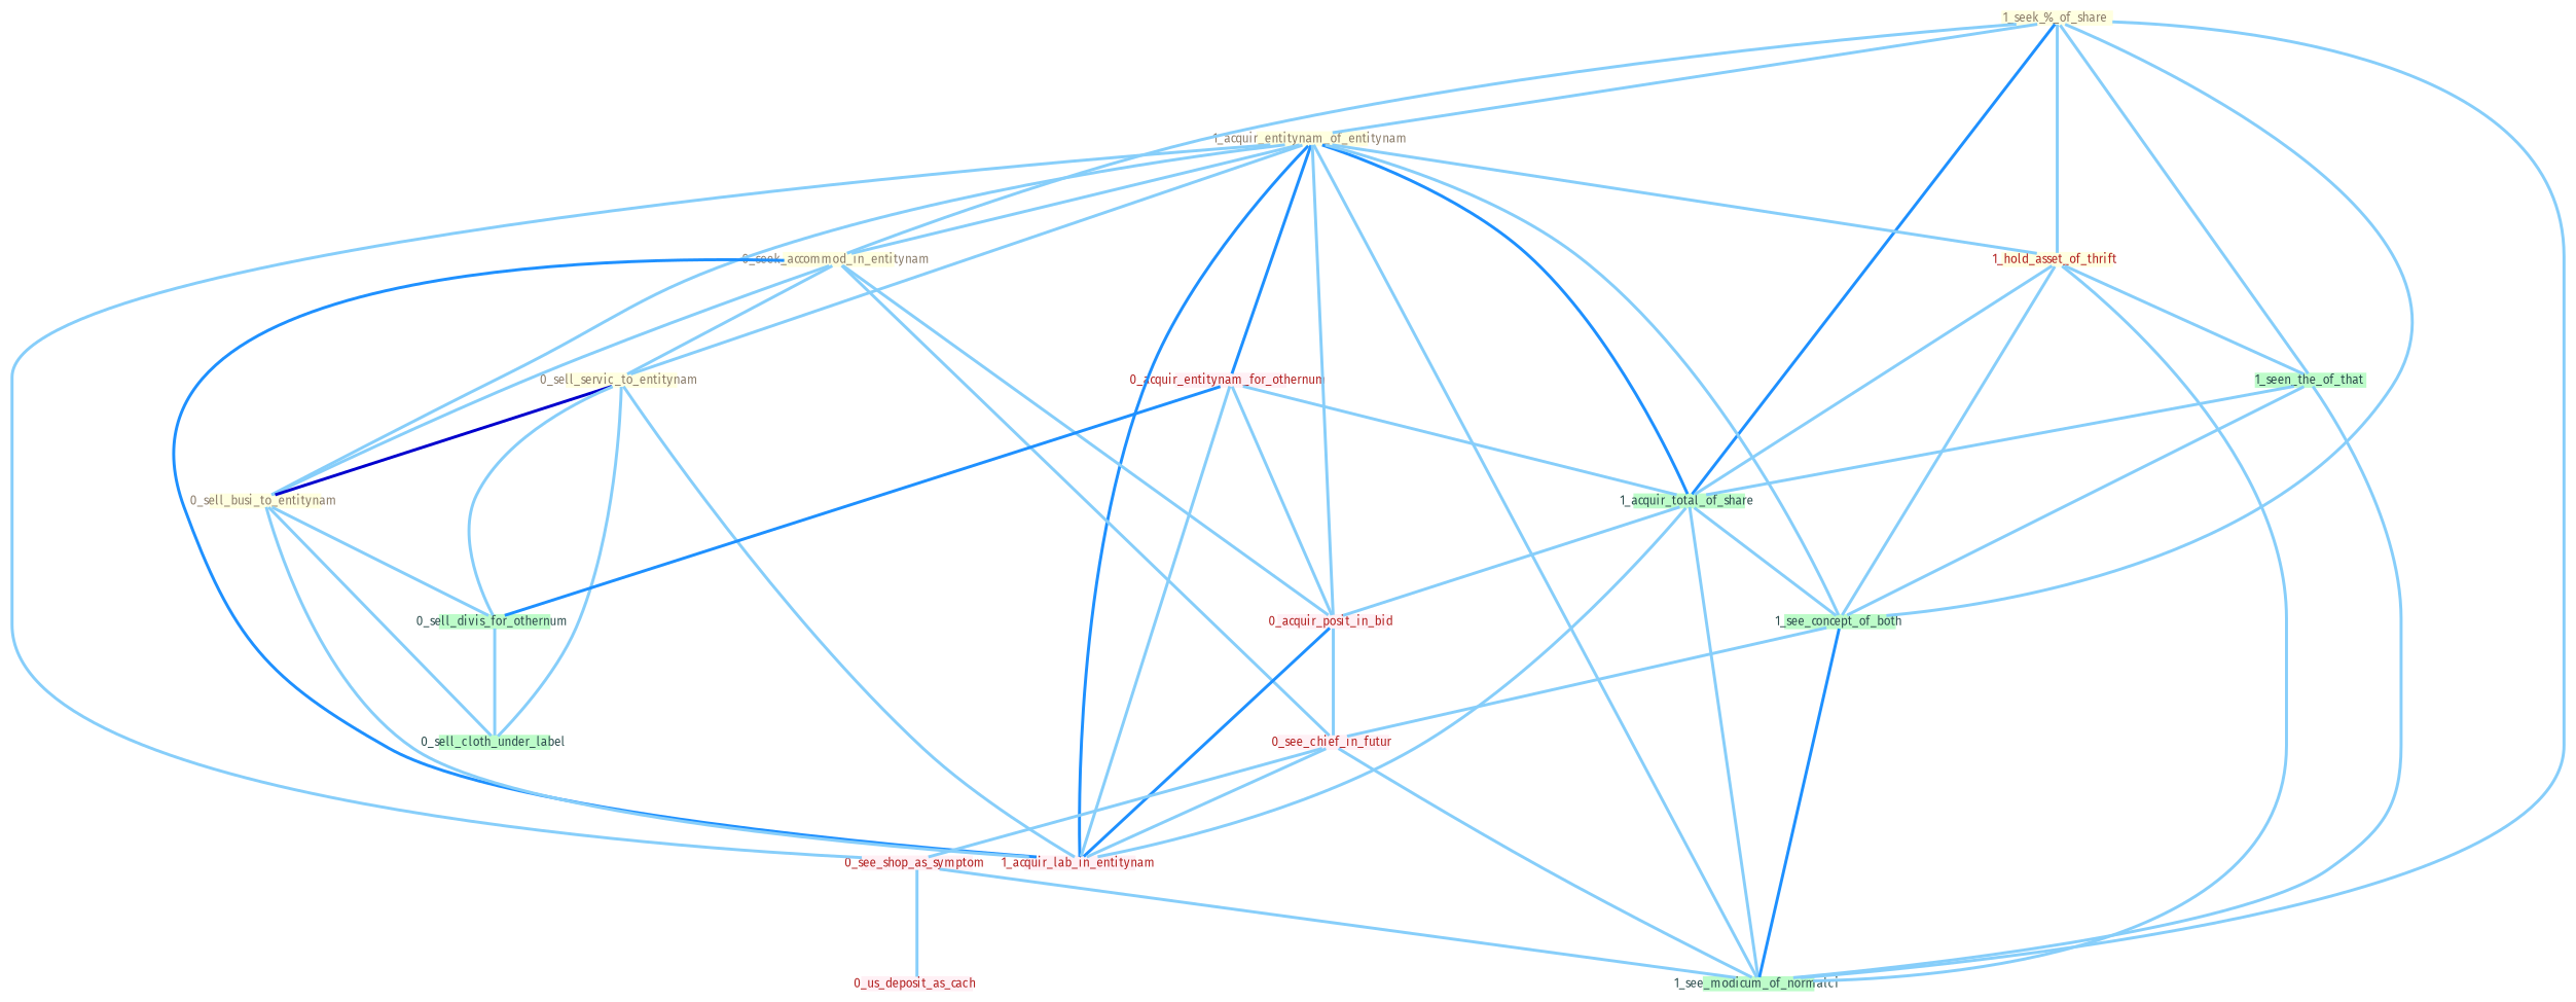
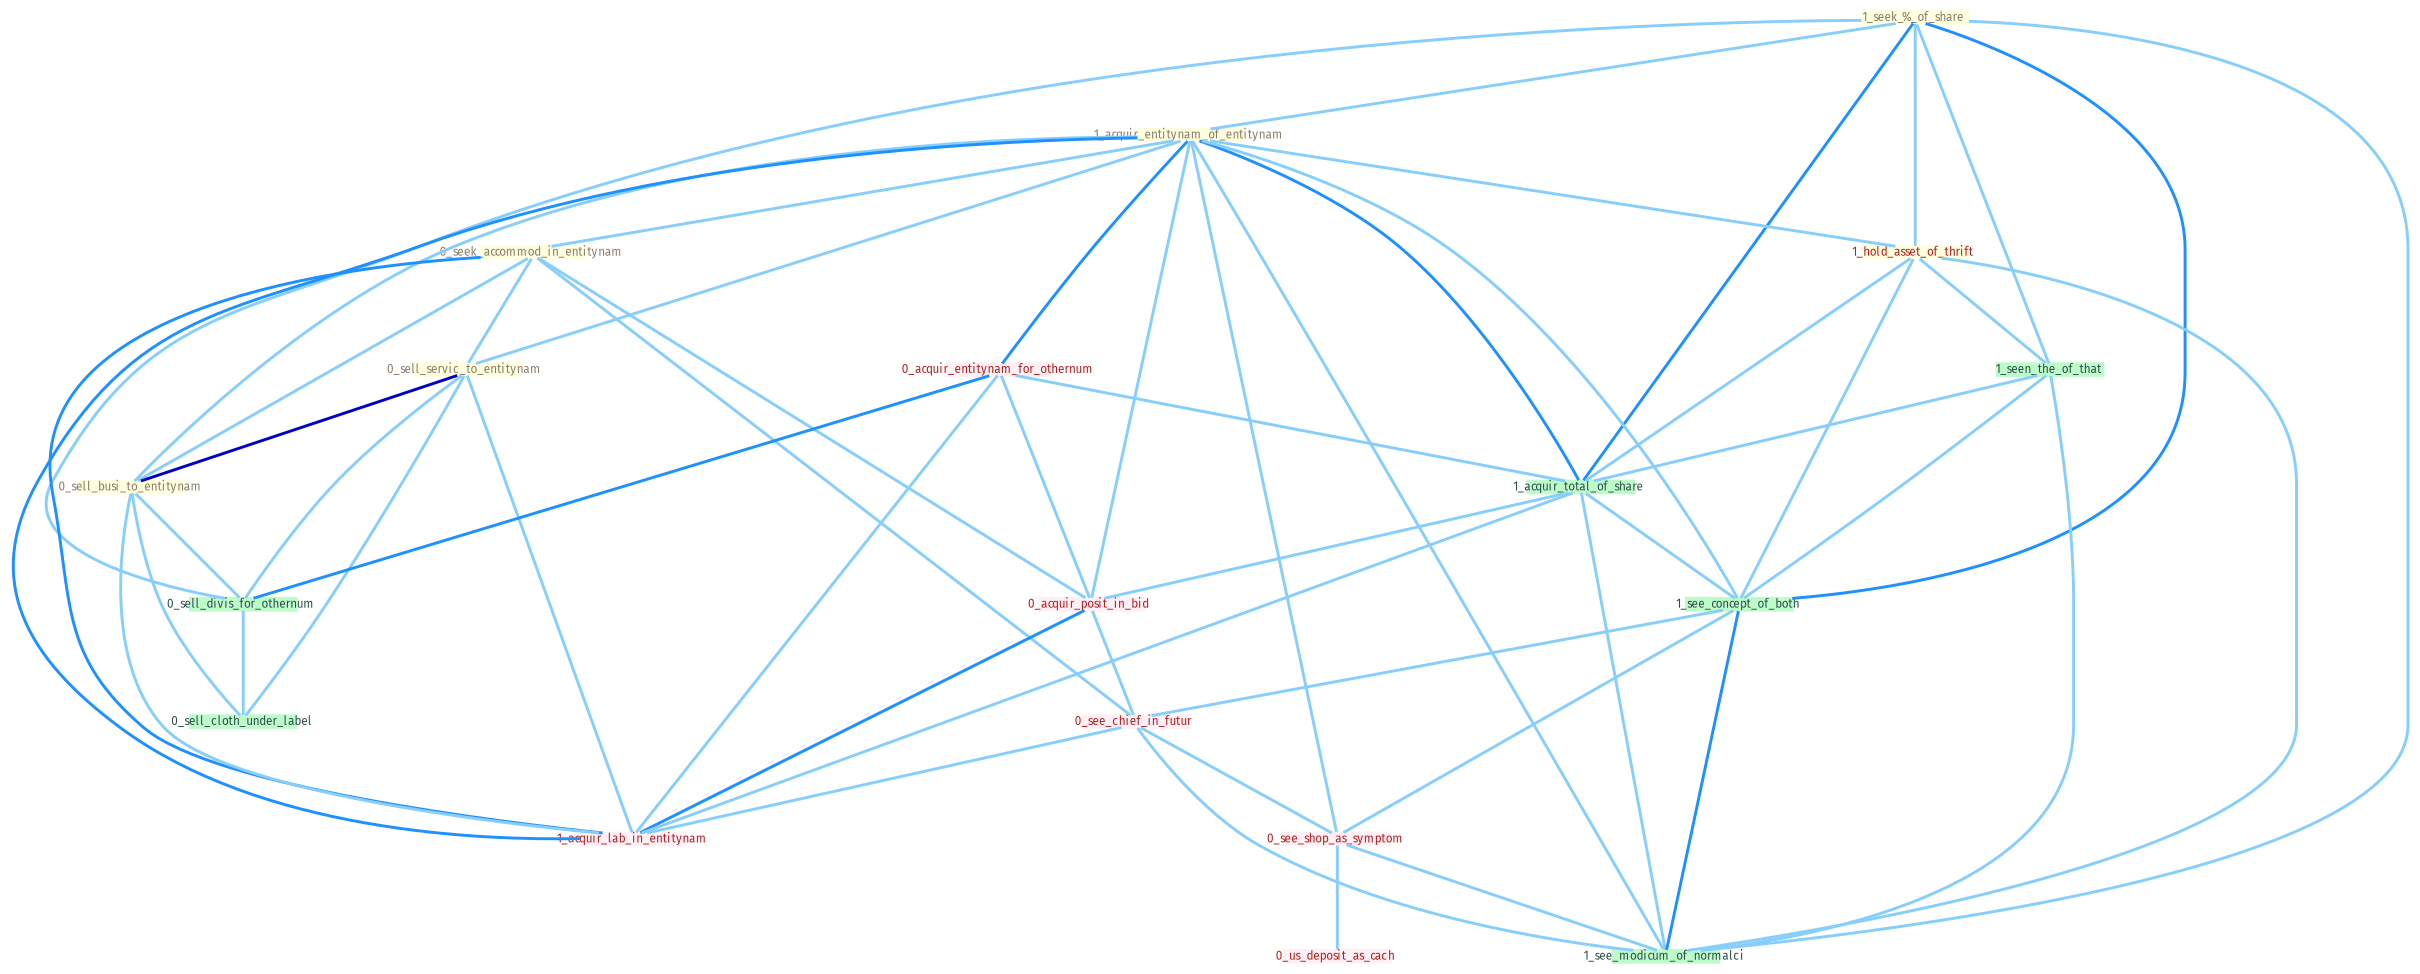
  graph {
    fontname="Fira Sans"
    node [color="#ffffe0" fixedsize=true fontcolor="#b22222" fontname="Fira Sans" fontsize=4 shape=polygon style=filled]
    edge [color="#87cefa" fontname="Fira Sans" w=1]
    "1_seek_%_of_share " [fontcolor="#8b7d6b" height=.06 width=.5]
    "1_acquir_entitynam_of_entitynam " [fontcolor="#8b7d6b" height=.06 width=.5]
    "0_seek_accommod_in_entitynam " [fontcolor="#8b7d6b" height=.06 width=.5]
    "0_sell_servic_to_entitynam " [fontcolor="#8b7d6b" height=.06 width=.5]
    "1_hold_asset_of_thrift " [height=.06 width=.5]
    "0_sell_busi_to_entitynam " [fontcolor="#8b7d6b" height=.06 width=.5]
    "0_acquir_entitynam_for_othernum " [color="#fff0f5" height=.06 width=.5]
    "0_acquir_posit_in_bid " [color="#fff0f5" height=.06 width=.5]
    "0_see_chief_in_futur " [color="#fff0f5" height=.06 width=.5]
    "0_see_shop_as_symptom " [color="#fff0f5" height=.06 width=.5]
    "1_acquir_lab_in_entitynam " [color="#fff0f5" height=.06 width=.5]
    "0_us_deposit_as_cach " [color="#fff0f5" height=.06 width=.5]
    "1_seen_the_of_that " [color="#BDFCC9" fontcolor="#2f4f4f" height=.06 width=.5]
    "1_acquir_total_of_share " [color="#BDFCC9" fontcolor="#2f4f4f" height=.06 width=.5]
    "1_see_concept_of_both " [color="#BDFCC9" fontcolor="#2f4f4f" height=.06 width=.5]
    "1_see_modicum_of_normalci " [color="#BDFCC9" fontcolor="#2f4f4f" height=.06 width=.5]
    "0_sell_divis_for_othernum " [color="#BDFCC9" fontcolor="#2f4f4f" height=.06 width=.5]
    "0_sell_cloth_under_label " [color="#BDFCC9" fontcolor="#2f4f4f" height=.06 width=.5]
    subgraph sub_1 {
      "1_seek_%_of_share "
      "1_acquir_entitynam_of_entitynam "
      "0_seek_accommod_in_entitynam "
      "0_sell_servic_to_entitynam "
      "1_hold_asset_of_thrift "
      "0_sell_busi_to_entitynam "
    }
    subgraph sub_2 {
      "0_acquir_entitynam_for_othernum "
      "0_acquir_posit_in_bid "
      "0_see_chief_in_futur "
      "0_see_shop_as_symptom "
      "1_acquir_lab_in_entitynam "
      "0_us_deposit_as_cach "
    }
    "1_seek_%_of_share " -- "1_acquir_entitynam_of_entitynam "
-   "1_seek_%_of_share " -- "0_seek_accommod_in_entitynam "
+   "1_seek_%_of_share " -- "0_sell_divis_for_othernum "
    "1_seek_%_of_share " -- "1_hold_asset_of_thrift "
    "1_seek_%_of_share " -- "1_seen_the_of_that "
    "1_seek_%_of_share " -- "1_acquir_total_of_share " [color="#1e90ff" w=2]
-   "1_seek_%_of_share " -- "1_see_concept_of_both "
+   "1_seek_%_of_share " -- "1_see_concept_of_both " [color="#1e90ff"]
    "1_seek_%_of_share " -- "1_see_modicum_of_normalci "
    "1_acquir_entitynam_of_entitynam " -- "0_seek_accommod_in_entitynam "
    "1_acquir_entitynam_of_entitynam " -- "0_sell_servic_to_entitynam "
    "1_acquir_entitynam_of_entitynam " -- "1_hold_asset_of_thrift "
    "1_acquir_entitynam_of_entitynam " -- "0_sell_busi_to_entitynam "
    "1_acquir_entitynam_of_entitynam " -- "0_acquir_entitynam_for_othernum " [color="#1e90ff" w=2]
    "1_acquir_entitynam_of_entitynam " -- "0_acquir_posit_in_bid "
    "1_acquir_entitynam_of_entitynam " -- "0_see_shop_as_symptom "
    "1_acquir_entitynam_of_entitynam " -- "1_acquir_lab_in_entitynam " [color="#1e90ff" w=2]
    "1_acquir_entitynam_of_entitynam " -- "1_acquir_total_of_share " [color="#1e90ff" w=2]
    "1_acquir_entitynam_of_entitynam " -- "1_see_concept_of_both "
    "1_acquir_entitynam_of_entitynam " -- "1_see_modicum_of_normalci "
    "0_seek_accommod_in_entitynam " -- "0_sell_servic_to_entitynam "
    "0_seek_accommod_in_entitynam " -- "0_sell_busi_to_entitynam "
    "0_seek_accommod_in_entitynam " -- "0_acquir_posit_in_bid "
    "0_seek_accommod_in_entitynam " -- "0_see_chief_in_futur "
    "0_seek_accommod_in_entitynam " -- "1_acquir_lab_in_entitynam " [color="#1e90ff" w=2]
    "0_sell_servic_to_entitynam " -- "0_sell_busi_to_entitynam " [color="#0000cd" w=3]
    "0_sell_servic_to_entitynam " -- "1_acquir_lab_in_entitynam "
    "0_sell_servic_to_entitynam " -- "0_sell_divis_for_othernum "
    "0_sell_servic_to_entitynam " -- "0_sell_cloth_under_label "
    "1_hold_asset_of_thrift " -- "1_seen_the_of_that "
    "1_hold_asset_of_thrift " -- "1_acquir_total_of_share "
    "1_hold_asset_of_thrift " -- "1_see_concept_of_both "
    "1_hold_asset_of_thrift " -- "1_see_modicum_of_normalci "
    "0_sell_busi_to_entitynam " -- "1_acquir_lab_in_entitynam "
    "0_sell_busi_to_entitynam " -- "0_sell_divis_for_othernum "
    "0_sell_busi_to_entitynam " -- "0_sell_cloth_under_label "
    "0_acquir_entitynam_for_othernum " -- "0_acquir_posit_in_bid "
    "0_acquir_entitynam_for_othernum " -- "1_acquir_lab_in_entitynam "
    "0_acquir_entitynam_for_othernum " -- "1_acquir_total_of_share "
    "0_acquir_entitynam_for_othernum " -- "0_sell_divis_for_othernum " [color="#1e90ff" w=2]
    "0_acquir_posit_in_bid " -- "0_see_chief_in_futur "
    "0_acquir_posit_in_bid " -- "1_acquir_lab_in_entitynam " [color="#1e90ff" w=2]
    "0_see_chief_in_futur " -- "0_see_shop_as_symptom "
    "0_see_chief_in_futur " -- "1_acquir_lab_in_entitynam "
    "0_see_chief_in_futur " -- "1_see_modicum_of_normalci "
    "0_see_shop_as_symptom " -- "0_us_deposit_as_cach "
    "0_see_shop_as_symptom " -- "1_see_modicum_of_normalci "
    "1_seen_the_of_that " -- "1_acquir_total_of_share "
    "1_seen_the_of_that " -- "1_see_concept_of_both "
    "1_seen_the_of_that " -- "1_see_modicum_of_normalci "
    "1_acquir_total_of_share " -- "0_acquir_posit_in_bid "
    "1_acquir_total_of_share " -- "1_acquir_lab_in_entitynam "
    "1_acquir_total_of_share " -- "1_see_concept_of_both "
    "1_acquir_total_of_share " -- "1_see_modicum_of_normalci "
    "1_see_concept_of_both " -- "0_see_chief_in_futur "
+   "1_see_concept_of_both " -- "0_see_shop_as_symptom "
    "1_see_concept_of_both " -- "1_see_modicum_of_normalci " [color="#1e90ff" w=2]
    "0_sell_divis_for_othernum " -- "0_sell_cloth_under_label "
  }
